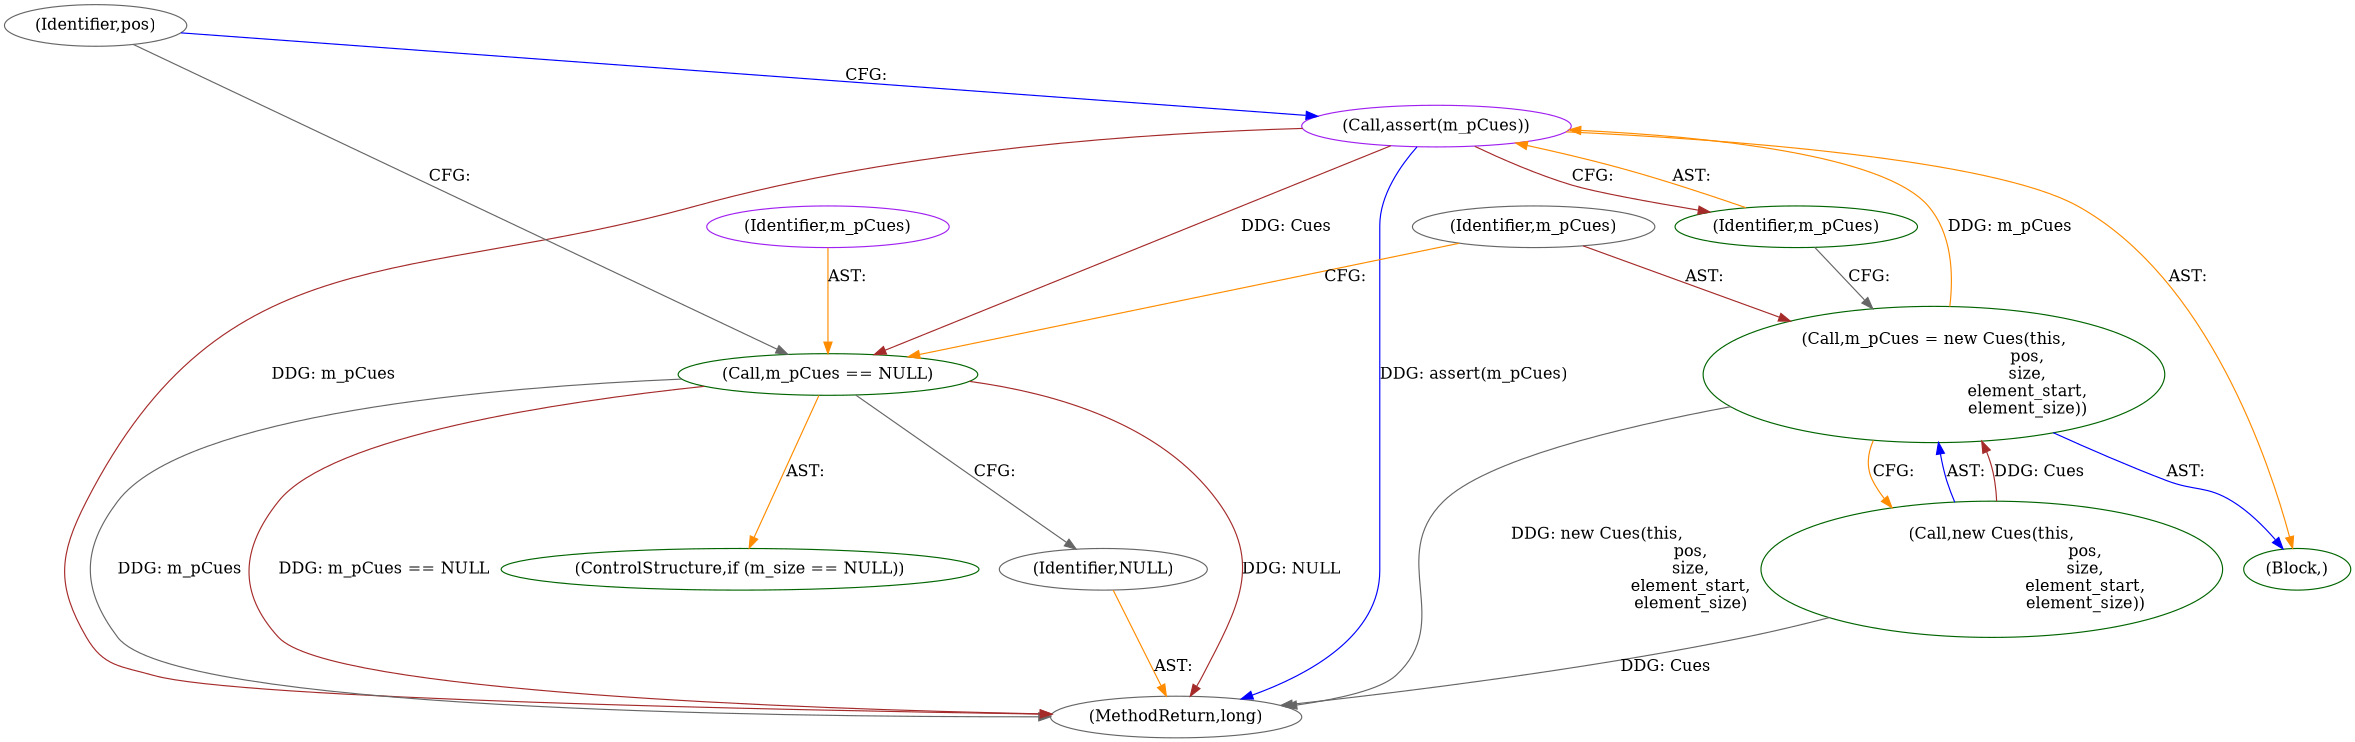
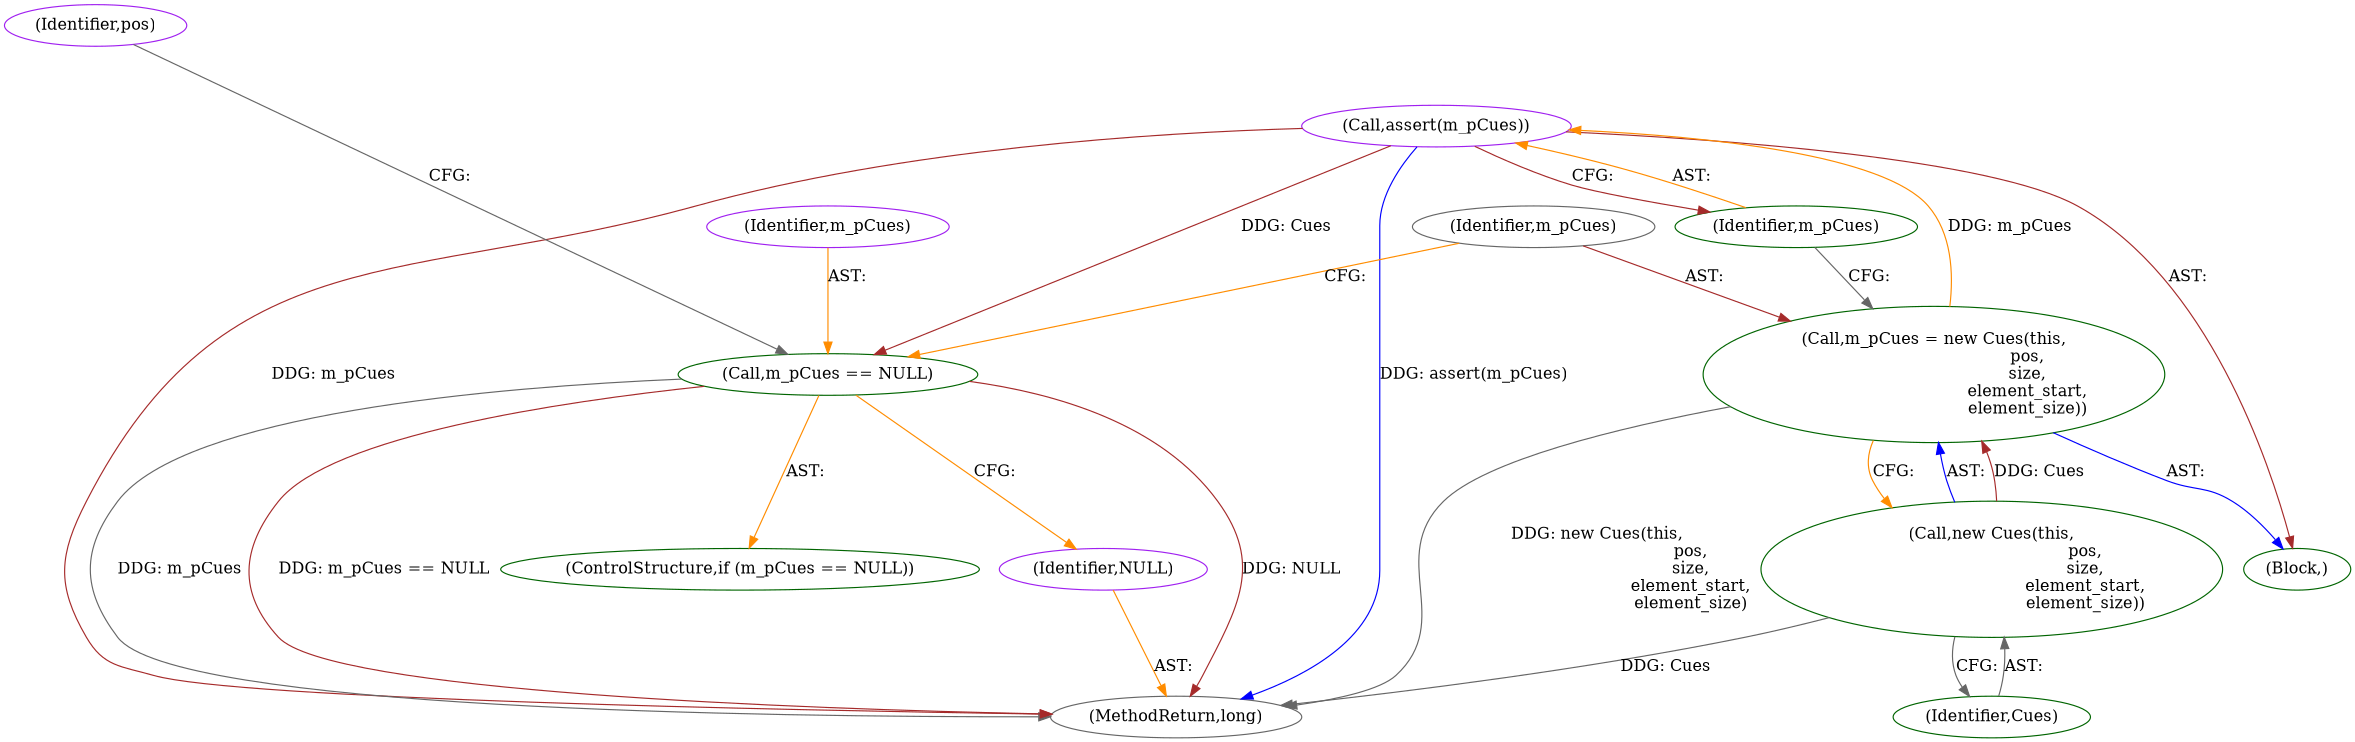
  digraph {
    node [color=darkgreen]
    edge [color=darkorange]
    n1 [color=purple label="(Call,assert(m_pCues))"]
    n2 [label="(Call,m_pCues == NULL)"]
    n3 [label="(Block,)"]
    n4 [color=gray40 label="(MethodReturn,long)"]
    n5 [label="(Identifier,m_pCues)"]
-   n6 [label="(ControlStructure,if (m_size == NULL))"]
-   n7 [color=gray40 label="(Identifier,NULL)"]
+   n6 [label="(ControlStructure,if (m_pCues == NULL))"]
+   n7 [color=purple label="(Identifier,NULL)"]
    n8 [label="(Call,m_pCues = new Cues(this,\n                                    pos,\n                                    size,\n                                    element_start,\n                                    element_size))"]
    n9 [label="(Call,new Cues(this,\n                                    pos,\n                                    size,\n                                    element_start,\n                                    element_size))"]
+   n10 [label="(Identifier,Cues)"]
    n11 [color=purple label="(Identifier,m_pCues)"]
    n12 [color=gray40 label="(Identifier,m_pCues)"]
-   n13 [color=gray40 label="(Identifier,pos)"]
+   n13 [color=purple label="(Identifier,pos)"]
    n1 -> n2 [color=brown label="DDG: Cues"]
-   n1 -> n3 [label="AST: "]
+   n1 -> n3 [color=brown label="AST: "]
    n1 -> n4 [color=blue label="DDG: assert(m_pCues)"]
    n1 -> n4 [color=brown label="DDG: m_pCues"]
    n1 -> n5 [color=brown label="CFG: "]
    n2 -> n4 [color=brown label="DDG: NULL"]
    n2 -> n4 [color=gray40 label="DDG: m_pCues"]
    n2 -> n4 [color=brown label="DDG: m_pCues == NULL"]
    n2 -> n6 [label="AST: "]
-   n2 -> n7 [color=gray40 label="CFG: "]
+   n2 -> n7 [label="CFG: "]
    n5 -> n1 [label="AST: "]
    n5 -> n8 [color=gray40 label="CFG: "]
    n7 -> n4 [label="AST: "]
    n8 -> n1 [label="DDG: m_pCues"]
    n8 -> n3 [color=blue label="AST: "]
    n8 -> n4 [color=gray40 label="DDG: new Cues(this,\n                                    pos,\n                                    size,\n                                    element_start,\n                                    element_size)"]
    n8 -> n9 [label="CFG: "]
    n9 -> n4 [color=gray40 label="DDG: Cues"]
    n9 -> n8 [color=blue label="AST: "]
    n9 -> n8 [color=brown label="DDG: Cues"]
+   n9 -> n10 [color=gray40 label="CFG: "]
+   n10 -> n9 [color=gray40 label="AST: "]
    n11 -> n2 [label="AST: "]
    n12 -> n2 [label="CFG: "]
    n12 -> n8 [color=brown label="AST: "]
-   n13 -> n1 [color=blue label="CFG: "]
    n13 -> n2 [color=gray40 label="CFG: "]
  }
